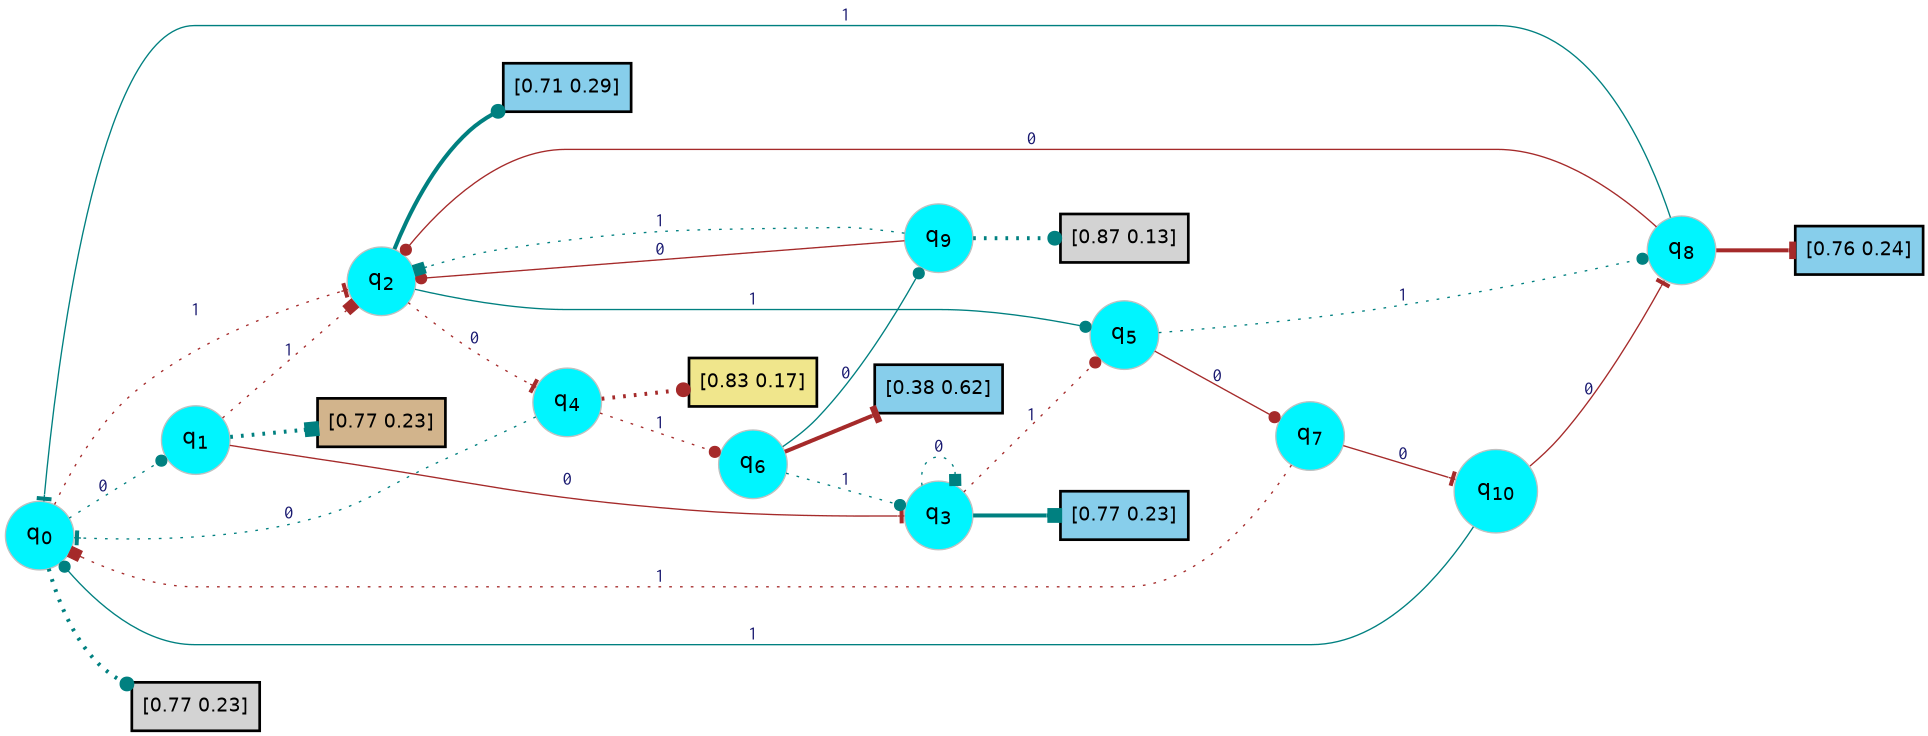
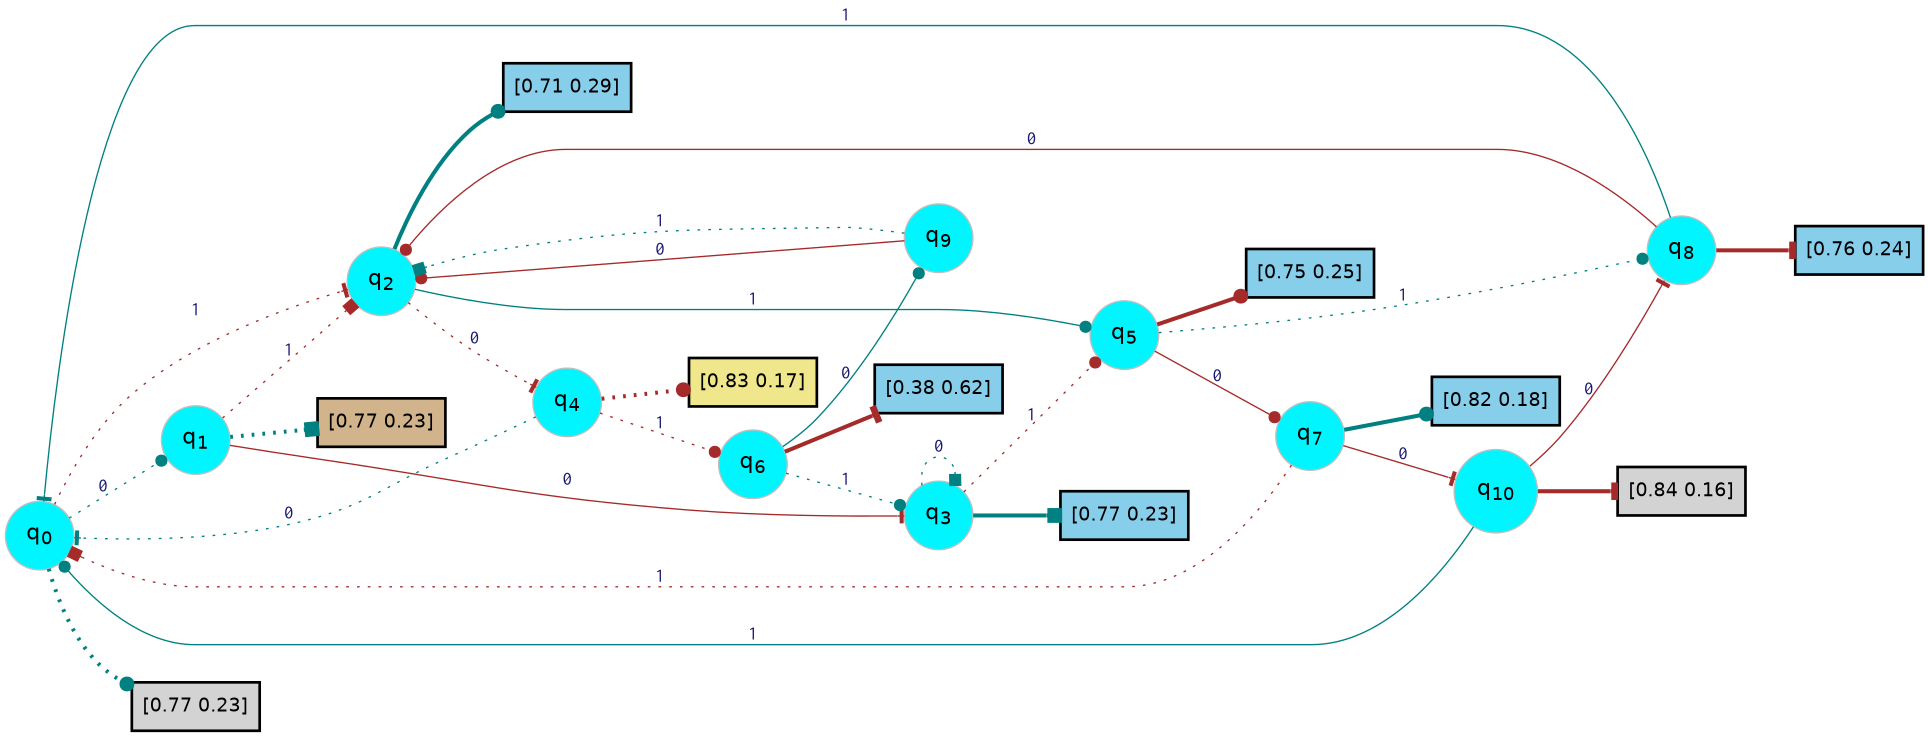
  digraph {
    rankdir=LR
    node [color=gray fillcolor=turquoise1 fontcolor=black fontname=Helvetica fontsize=16 fontweight=bold shape=circle style=filled]
    edge [arrowhead=dot arrowsize=1 color=brown fontcolor=midnightblue fontname=courier fontweight=bold penwidth=1 style=solid weight=20]
    n1 [label=<q<SUB>0</SUB>>]
    n2 [label=<q<SUB>1</SUB>>]
    n3 [label=<q<SUB>2</SUB>>]
    n4 [color=black fillcolor=lightgrey fontsize=14 label="[0.77 0.23]" penwidth=2 shape=box]
    n5 [label=<q<SUB>3</SUB>>]
    n6 [color=black fillcolor=tan fontsize=14 label="[0.77 0.23]" penwidth=2 shape=box]
    n7 [label=<q<SUB>4</SUB>>]
    n8 [label=<q<SUB>5</SUB>>]
    n9 [color=black fillcolor=skyblue fontsize=14 label="[0.71 0.29]" penwidth=2 shape=box]
    n10 [color=black fillcolor=skyblue fontsize=14 label="[0.77 0.23]" penwidth=2 shape=box]
    n11 [label=<q<SUB>6</SUB>>]
    n12 [color=black fillcolor=khaki fontsize=14 label="[0.83 0.17]" penwidth=2 shape=box]
    n13 [label=<q<SUB>7</SUB>>]
    n14 [label=<q<SUB>8</SUB>>]
+   n15 [color=black fillcolor=skyblue fontsize=14 label="[0.75 0.25]" penwidth=2 shape=box]
    n16 [label=<q<SUB>9</SUB>>]
    n17 [color=black fillcolor=skyblue fontsize=14 label="[0.38 0.62]" penwidth=2 shape=box]
    n18 [label=<q<SUB>10</SUB>>]
+   n19 [color=black fillcolor=skyblue fontsize=14 label="[0.82 0.18]" penwidth=2 shape=box]
    n20 [color=black fillcolor=skyblue fontsize=14 label="[0.76 0.24]" penwidth=2 shape=box]
-   n21 [color=black fillcolor=lightgrey fontsize=14 label="[0.87 0.13]" penwidth=2 shape=box]
+   n22 [color=black fillcolor=lightgrey fontsize=14 label="[0.84 0.16]" penwidth=2 shape=box]
    n1 -> n2 [color=teal label=0 style=dotted]
    n1 -> n3 [arrowhead=tee label=1 style=dotted]
    n1 -> n4 [color=teal penwidth=3 style=dotted]
    n2 -> n3 [arrowhead=box label=1 style=dotted]
    n2 -> n5 [arrowhead=tee label=0]
    n2 -> n6 [arrowhead=box color=teal penwidth=3 style=dotted]
    n3 -> n7 [arrowhead=tee label=0 style=dotted]
    n3 -> n8 [color=teal label=1]
    n3 -> n9 [color=teal penwidth=3]
    n5 -> n5 [arrowhead=box color=teal label=0 style=dotted]
    n5 -> n8 [label=1 style=dotted]
    n5 -> n10 [arrowhead=box color=teal penwidth=3]
    n7 -> n1 [arrowhead=tee color=teal label=0 style=dotted]
    n7 -> n11 [label=1 style=dotted]
    n7 -> n12 [penwidth=3 style=dotted]
    n8 -> n13 [label=0]
    n8 -> n14 [color=teal label=1 style=dotted]
+   n8 -> n15 [penwidth=3]
    n11 -> n5 [color=teal label=1 style=dotted]
    n11 -> n16 [color=teal label=0]
    n11 -> n17 [arrowhead=tee penwidth=3]
    n13 -> n1 [arrowhead=box label=1 style=dotted]
    n13 -> n18 [arrowhead=tee label=0]
+   n13 -> n19 [color=teal penwidth=3]
    n14 -> n1 [arrowhead=tee color=teal label=1]
    n14 -> n3 [label=0]
    n14 -> n20 [arrowhead=tee penwidth=3]
    n16 -> n3 [label=0]
    n16 -> n3 [arrowhead=box color=teal label=1 style=dotted]
-   n16 -> n21 [color=teal penwidth=3 style=dotted]
    n18 -> n1 [color=teal label=1]
    n18 -> n14 [arrowhead=tee label=0]
+   n18 -> n22 [arrowhead=tee penwidth=3]
  }
